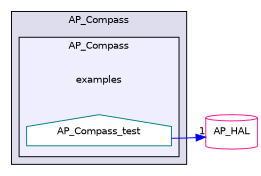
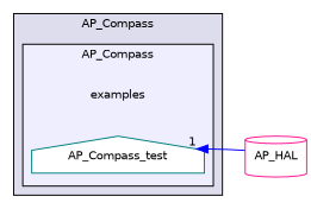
  digraph {
    compound=true
    rankdir=LR
    node [fontname=Helvetica fontsize=10 fillcolor=white style=filled]
    n1 [label=examples shape=plaintext color=brown fillcolor="" style=""]
    n2 [color=teal label=AP_Compass_test shape=house]
    n3 [color=deeppink label=AP_HAL shape=cylinder]
    subgraph cluster_1 {
      bgcolor="#ddddee"
      fontname=Helvetica
      fontsize=10
      label=AP_Compass
      pencolor=black
      subgraph cluster_2 {
        bgcolor="#eeeeff"
        fontname=Helvetica
        fontsize=10
        pencolor=black
        n1
        n2
      }
    }
-   n2 -> n3 [headlabel=1 labeldistance=1.5 labelfontname=Helvetica labelfontsize=10 color=blue arrowhead=normal]
+   n3 -> n2 [headlabel=1 labeldistance=1.5 labelfontname=Helvetica labelfontsize=10 color=blue arrowhead=normal]
  }
